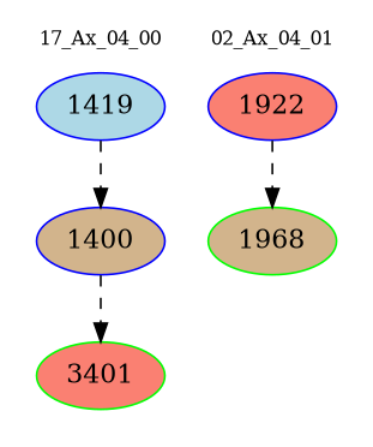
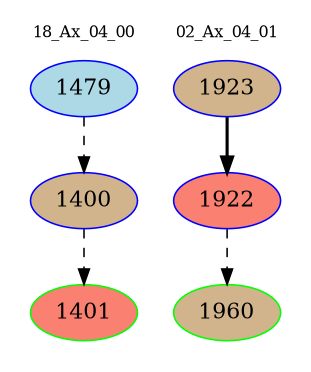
  digraph {
    node [color=blue fillcolor=tan style=filled]
    edge [color=black style=dashed]
-   n1 [fillcolor=lightblue label=1419]
+   n1 [fillcolor=lightblue label=1479]
    n2 [label=1400]
-   n3 [color=green fillcolor=salmon label=3401]
+   n3 [color=green fillcolor=salmon label=1401]
+   n4 [label=1923]
    n5 [fillcolor=salmon label=1922]
-   n6 [color=green label=1968]
+   n6 [color=green label=1960]
    subgraph cluster_1 {
      color=white
      fontsize=10
-     label="17_Ax_04_00"
+     label="18_Ax_04_00"
      n1
      n2
      n3
    }
    subgraph cluster_2 {
      color=white
      fontsize=10
      label="02_Ax_04_01"
+     n4
      n5
      n6
    }
    n1 -> n2
    n2 -> n3
+   n4 -> n5 [style=bold]
    n5 -> n6
  }
